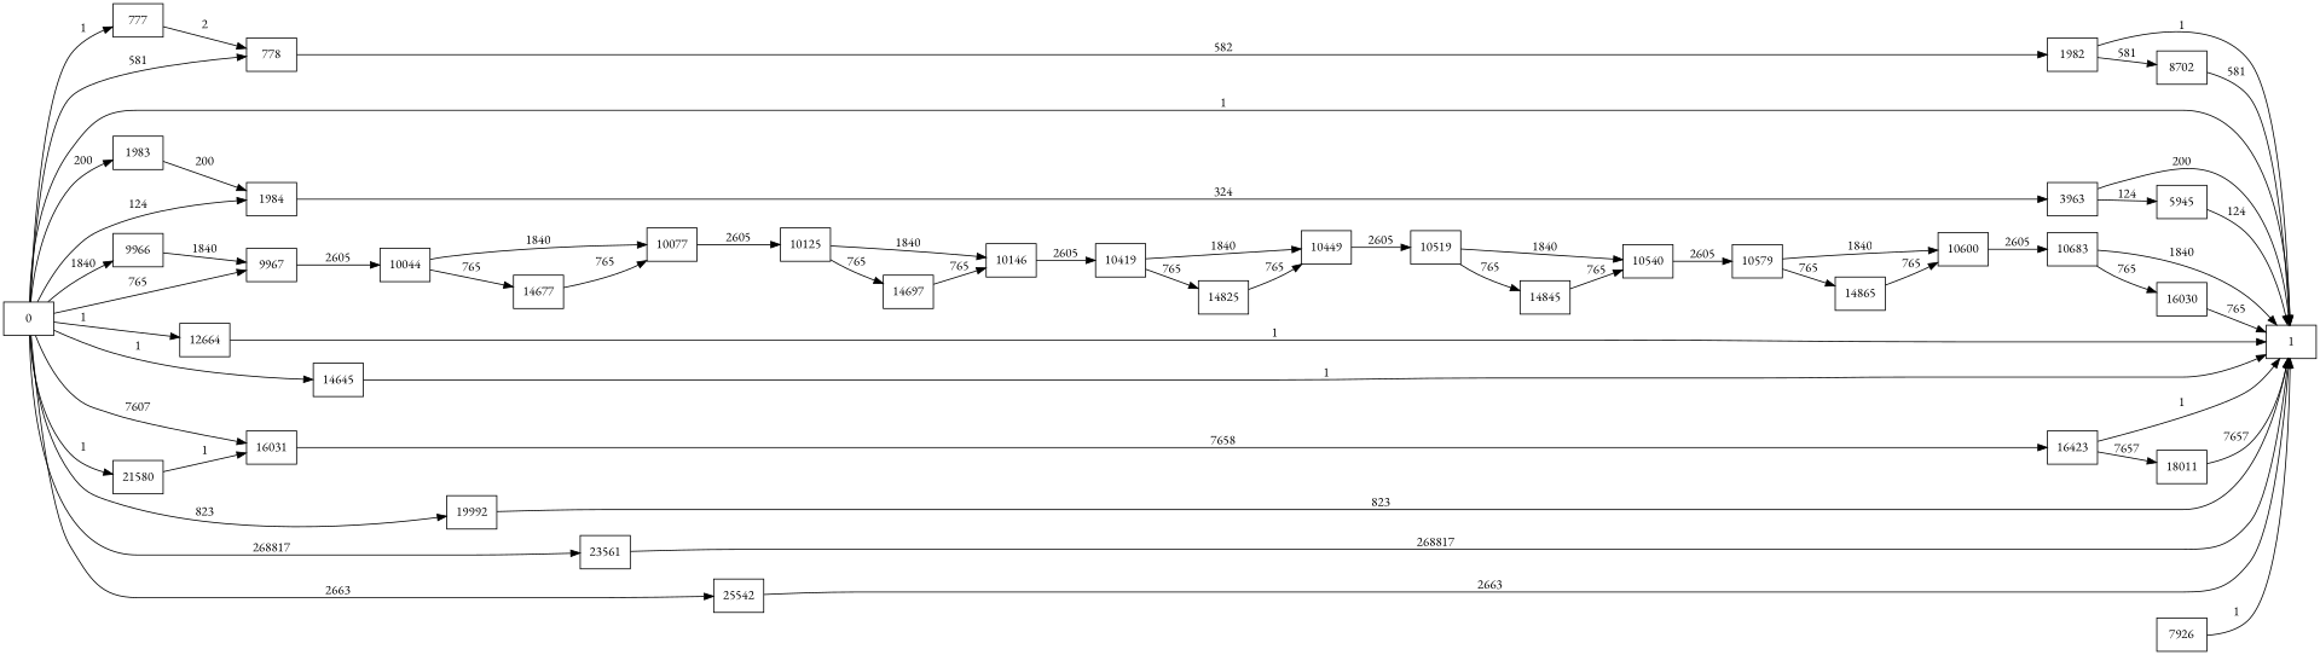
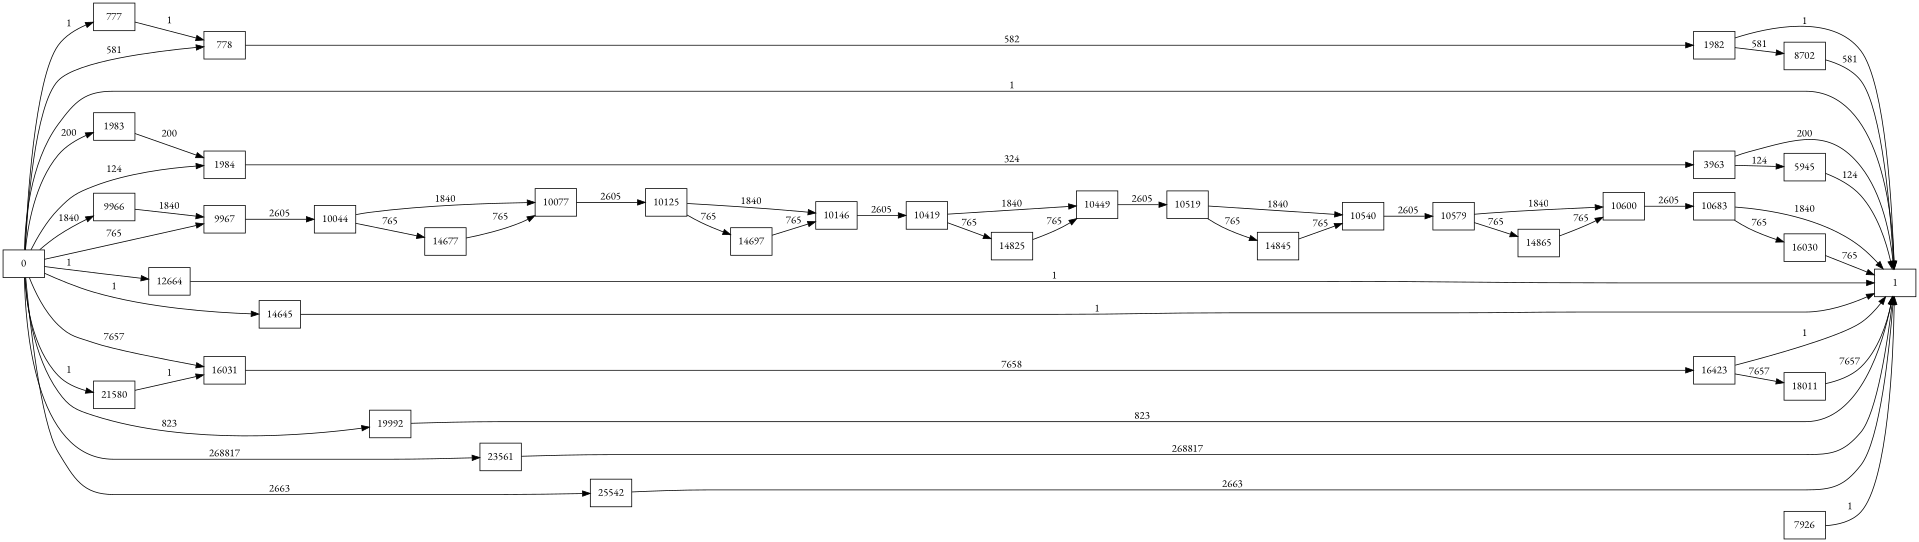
  digraph {
    fontname="EB Garamond"
    rankdir=LR
    node [fontname="EB Garamond" shape=rectangle]
    edge [fontname="EB Garamond"]
    777
    778
    1982
    1
    8702
    1983
    1984
    3963
    5945
    7926
    9966
    9967
    10044
    10077
    14677
    10125
    10146
    14697
    10419
    10449
    14825
    10519
    10540
    14845
    10579
    10600
    14865
    10683
    16030
    12664
    14645
    16031
    16423
    18011
    19992
    21580
    23561
    25542
    0
-   777 -> 778 [label=2]
+   777 -> 778 [label=1]
    778 -> 1982 [label=582]
    1982 -> 1 [label=1]
    1982 -> 8702 [label=581]
    8702 -> 1 [label=581]
    1983 -> 1984 [label=200]
    1984 -> 3963 [label=324]
    3963 -> 1 [label=200]
    3963 -> 5945 [label=124]
    5945 -> 1 [label=124]
    7926 -> 1 [label=1]
    9966 -> 9967 [label=1840]
    9967 -> 10044 [label=2605]
    10044 -> 10077 [label=1840]
    10044 -> 14677 [label=765]
    10077 -> 10125 [label=2605]
    14677 -> 10077 [label=765]
    10125 -> 10146 [label=1840]
    10125 -> 14697 [label=765]
    10146 -> 10419 [label=2605]
    14697 -> 10146 [label=765]
    10419 -> 10449 [label=1840]
    10419 -> 14825 [label=765]
    10449 -> 10519 [label=2605]
    14825 -> 10449 [label=765]
    10519 -> 10540 [label=1840]
    10519 -> 14845 [label=765]
    10540 -> 10579 [label=2605]
    14845 -> 10540 [label=765]
    10579 -> 10600 [label=1840]
    10579 -> 14865 [label=765]
    10600 -> 10683 [label=2605]
    14865 -> 10600 [label=765]
    10683 -> 1 [label=1840]
    10683 -> 16030 [label=765]
    16030 -> 1 [label=765]
    12664 -> 1 [label=1]
    14645 -> 1 [label=1]
    16031 -> 16423 [label=7658]
    16423 -> 1 [label=1]
    16423 -> 18011 [label=7657]
    18011 -> 1 [label=7657]
    19992 -> 1 [label=823]
    21580 -> 16031 [label=1]
    23561 -> 1 [label=268817]
    25542 -> 1 [label=2663]
    0 -> 777 [label=1]
    0 -> 778 [label=581]
    0 -> 1 [label=1]
    0 -> 1983 [label=200]
    0 -> 1984 [label=124]
    0 -> 9966 [label=1840]
    0 -> 9967 [label=765]
    0 -> 12664 [label=1]
    0 -> 14645 [label=1]
-   0 -> 16031 [label=7607]
+   0 -> 16031 [label=7657]
    0 -> 19992 [label=823]
    0 -> 21580 [label=1]
    0 -> 23561 [label=268817]
    0 -> 25542 [label=2663]
  }
